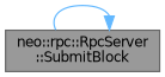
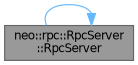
  digraph {
    rankdir=LR
-   n1 [color=gray40 fillcolor=grey60 fontcolor=black fontname=Helvetica fontsize=10 height=0.2 label="neo::rpc::RpcServer\l::SubmitBlock" shape=box style=filled width=0.4]
+   n1 [color=gray40 fillcolor=grey60 fontcolor=black fontname=Helvetica fontsize=10 height=0.2 label="neo::rpc::RpcServer\l::RpcServer" shape=box style=filled width=0.4]
    n1 -> n1 [color=steelblue1 fontname=Helvetica fontsize=10 labelfontname=Helvetica labelfontsize=10 style=solid]
  }
